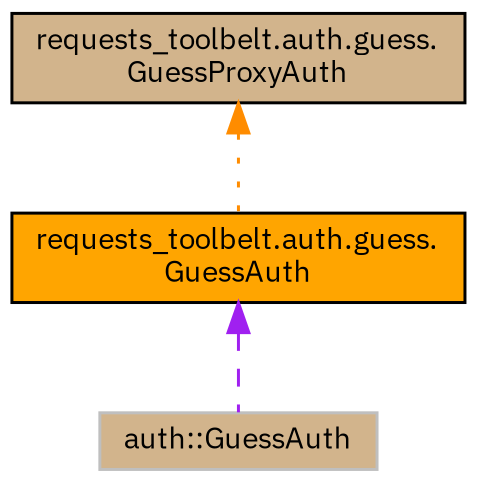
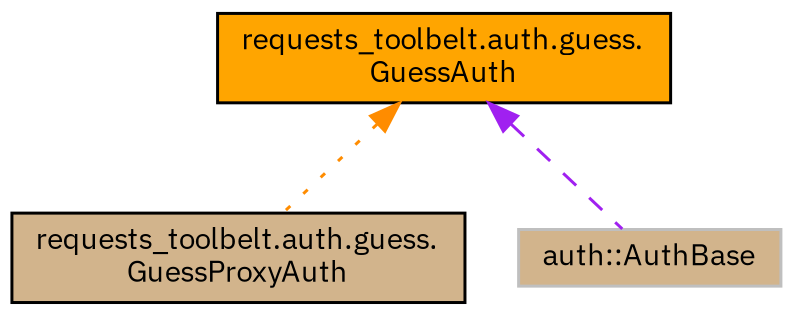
  digraph {
    fontname="IBM Plex Sans"
    node [color=black fillcolor=tan fontname="IBM Plex Sans" fontsize=10 shape=record style=filled]
    edge [dir=back fontname="IBM Plex Sans" fontsize=10 labelfontname=Helvetica labelfontsize=10]
    n1 [fontcolor=black height=0.2 label="requests_toolbelt.auth.guess.\lGuessProxyAuth" width=0.4]
    n2 [fillcolor=orange height=0.2 label="requests_toolbelt.auth.guess.\lGuessAuth" width=0.4]
-   n3 [color=grey75 height=0.2 label="auth::GuessAuth" width=0.4]
-   n1 -> n2 [color=darkorange style=dotted]
+   n3 [color=grey75 height=0.2 label="auth::AuthBase" width=0.4]
+   n2 -> n1 [color=darkorange style=dotted]
    n2 -> n3 [color=purple style=dashed]
  }
